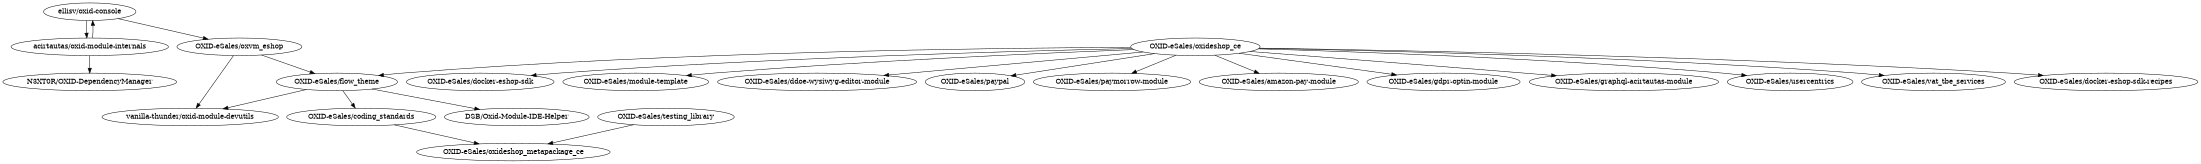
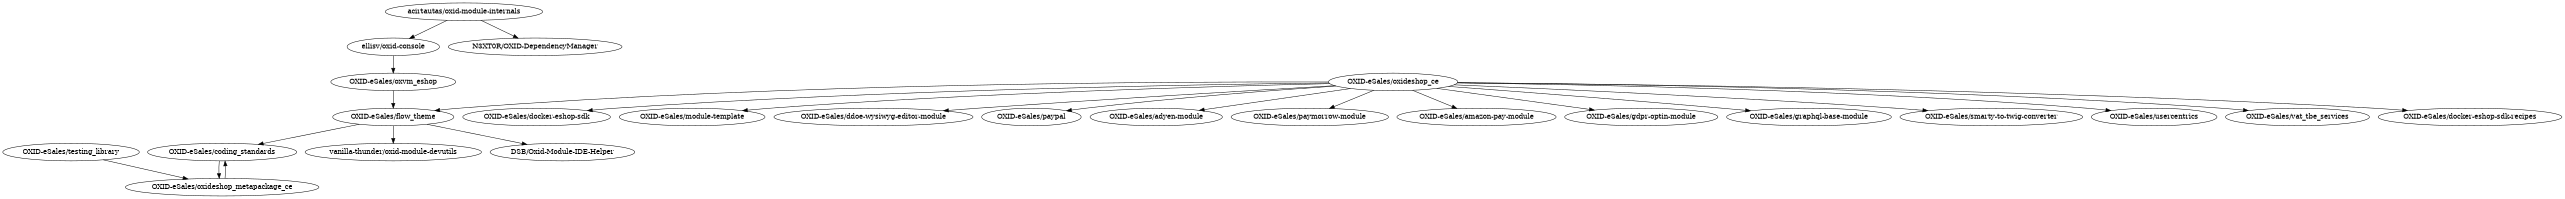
  digraph {
    "ellisv/oxid-console" [l="-0.403,45.868"]
    "acirtautas/oxid-module-internals" [l="-0.401,45.882"]
    "OXID-eSales/oxvm_eshop" [l="-0.406,45.849"]
    "N3XT0R/OXID-DependencyManager" [l="-0.398,45.895"]
    "OXID-eSales/testing_library" [l="-0.345,45.842"]
    "OXID-eSales/oxideshop_metapackage_ce" [l="-0.365,45.839"]
    "OXID-eSales/coding_standards" [l="-0.383,45.835"]
    "OXID-eSales/flow_theme" [l="-0.409,45.827"]
    "vanilla-thunder/oxid-module-devutils" [l="-0.419,45.84"]
    "DSB/Oxid-Module-IDE-Helper" [l="-0.389,45.823"]
    "OXID-eSales/oxideshop_ce" [l="-0.436,45.795"]
    "OXID-eSales/docker-eshop-sdk" [l="-0.452,45.816"]
    "OXID-eSales/module-template" [l="-0.463,45.806"]
    "OXID-eSales/ddoe-wysiwyg-editor-module" [l="-0.457,45.791"]
    "OXID-eSales/paypal" [l="-0.433,45.769"]
+   "OXID-eSales/adyen-module" [l="-0.416,45.788"]
    "OXID-eSales/paymorrow-module" [l="-0.403,45.791"]
    "OXID-eSales/amazon-pay-module" [l="-0.422,45.81"]
    "OXID-eSales/gdpr-optin-module" [l="-0.413,45.778"]
-   "OXID-eSales/graphql-base-module" [l="-0.447,45.777" label="OXID-eSales/graphql-acirtautas-module"]
+   "OXID-eSales/graphql-base-module" [l="-0.447,45.777"]
+   "OXID-eSales/smarty-to-twig-converter" [l="-0.471,45.795"]
    "OXID-eSales/usercentrics" [l="-0.43,45.78"]
    "OXID-eSales/vat_tbe_services" [l="-0.436,45.813"]
    "OXID-eSales/docker-eshop-sdk-recipes" [l="-0.41,45.802"]
-   "ellisv/oxid-console" -> "acirtautas/oxid-module-internals"
    "ellisv/oxid-console" -> "OXID-eSales/oxvm_eshop"
    "acirtautas/oxid-module-internals" -> "ellisv/oxid-console"
    "acirtautas/oxid-module-internals" -> "N3XT0R/OXID-DependencyManager"
    "OXID-eSales/oxvm_eshop" -> "OXID-eSales/flow_theme"
-   "OXID-eSales/oxvm_eshop" -> "vanilla-thunder/oxid-module-devutils"
    "OXID-eSales/testing_library" -> "OXID-eSales/oxideshop_metapackage_ce"
+   "OXID-eSales/oxideshop_metapackage_ce" -> "OXID-eSales/coding_standards"
    "OXID-eSales/coding_standards" -> "OXID-eSales/oxideshop_metapackage_ce"
    "OXID-eSales/flow_theme" -> "OXID-eSales/coding_standards"
    "OXID-eSales/flow_theme" -> "vanilla-thunder/oxid-module-devutils"
    "OXID-eSales/flow_theme" -> "DSB/Oxid-Module-IDE-Helper"
    "OXID-eSales/oxideshop_ce" -> "OXID-eSales/flow_theme"
    "OXID-eSales/oxideshop_ce" -> "OXID-eSales/docker-eshop-sdk"
    "OXID-eSales/oxideshop_ce" -> "OXID-eSales/module-template"
    "OXID-eSales/oxideshop_ce" -> "OXID-eSales/ddoe-wysiwyg-editor-module"
    "OXID-eSales/oxideshop_ce" -> "OXID-eSales/paypal"
+   "OXID-eSales/oxideshop_ce" -> "OXID-eSales/adyen-module"
    "OXID-eSales/oxideshop_ce" -> "OXID-eSales/paymorrow-module"
    "OXID-eSales/oxideshop_ce" -> "OXID-eSales/amazon-pay-module"
    "OXID-eSales/oxideshop_ce" -> "OXID-eSales/gdpr-optin-module"
    "OXID-eSales/oxideshop_ce" -> "OXID-eSales/graphql-base-module"
+   "OXID-eSales/oxideshop_ce" -> "OXID-eSales/smarty-to-twig-converter"
    "OXID-eSales/oxideshop_ce" -> "OXID-eSales/usercentrics"
    "OXID-eSales/oxideshop_ce" -> "OXID-eSales/vat_tbe_services"
    "OXID-eSales/oxideshop_ce" -> "OXID-eSales/docker-eshop-sdk-recipes"
  }
